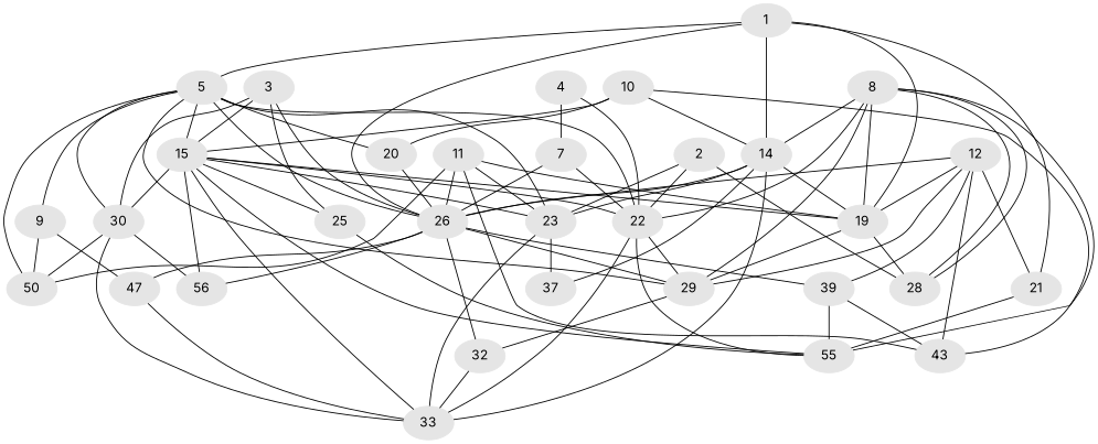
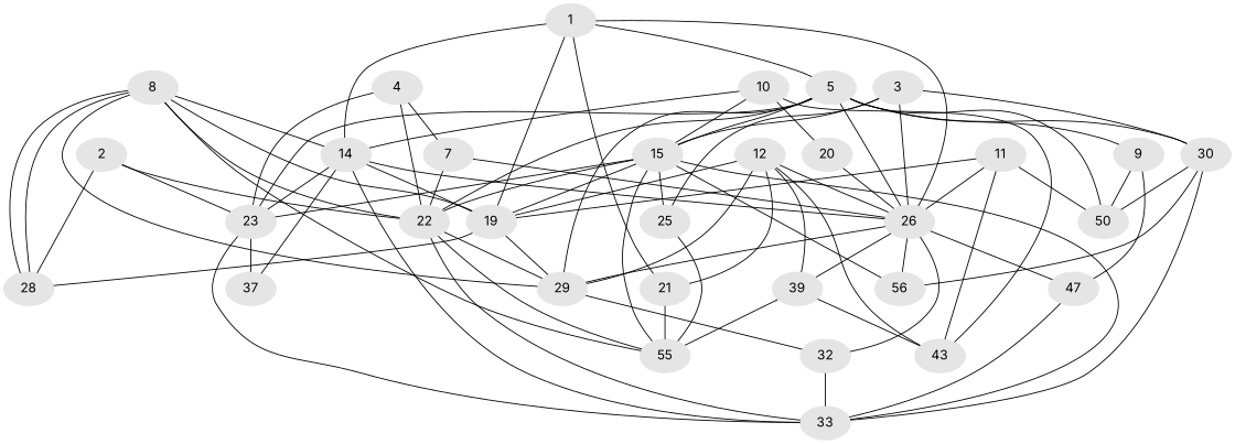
  graph {
    fontname=Inter
    node [color=gray90 fontname=Inter style=filled]
    edge [fontname=Inter]
    1 [super="+16"]
    5 [super="+63+6"]
    14 [super="+18+64"]
    19 [super="+65+57"]
    21 [super="+44"]
    26 [super="+42+38+36"]
    22 [super="+58+53"]
    23 [super="+60+49"]
    15 [super="+47+46"]
    30 [super="+31"]
    9
    20 [super="+62"]
    29 [super="+41"]
    50
    33 [super="+59"]
    37
    28
    55 [super="+61"]
    n19 [label=47 super="+35"]
    39
    56
    32
    2
    25
    3
    4
    7
    8 [super="+48"]
    10 [super="+17+34"]
    43
    11 [super="+54+13"]
    12 [super="+24"]
    1 -- 5
    1 -- 14
    1 -- 19
    1 -- 21
    1 -- 26
    5 -- 26 [weight=2]
    5 -- 22
    5 -- 23
    5 -- 15
    5 -- 30
    5 -- 9
-   5 -- 20
    5 -- 29
    5 -- 50
    14 -- 19
    14 -- 26
    14 -- 23 [weight=2]
    14 -- 33
    14 -- 37
    19 -- 29
    19 -- 28
    21 -- 55 [weight=2]
    26 -- 29
    26 -- n19
    26 -- 39 [weight=2]
    26 -- 56 [weight=2]
    26 -- 32
    22 -- 29
    22 -- 33
    22 -- 55
    23 -- 33
    23 -- 37
    15 -- 19
    15 -- 22
    15 -- 23
-   15 -- 30
    15 -- 33
    15 -- 55
    15 -- 56
    15 -- 25
    30 -- 50
    30 -- 33
    30 -- 56
    9 -- 50
    9 -- n19
    20 -- 26
    29 -- 32
    n19 -- 33
    39 -- 55
    39 -- 43
    32 -- 33
    2 -- 22
    2 -- 23
    2 -- 28
    25 -- 55
    3 -- 26
    3 -- 15
    3 -- 30
    3 -- 25
    4 -- 22
-   11 -- 23
+   4 -- 23
    4 -- 7
    7 -- 26
    7 -- 22
    8 -- 14
    8 -- 19
    8 -- 22
    8 -- 29
    8 -- 28
    8 -- 28
    8 -- 55
    10 -- 14
    10 -- 15
    10 -- 20 [weight=2]
    10 -- 43
    11 -- 19
    11 -- 26
    11 -- 50
    11 -- 43
    12 -- 19
    12 -- 21
    12 -- 26
    12 -- 29
    12 -- 39
    12 -- 43
  }
